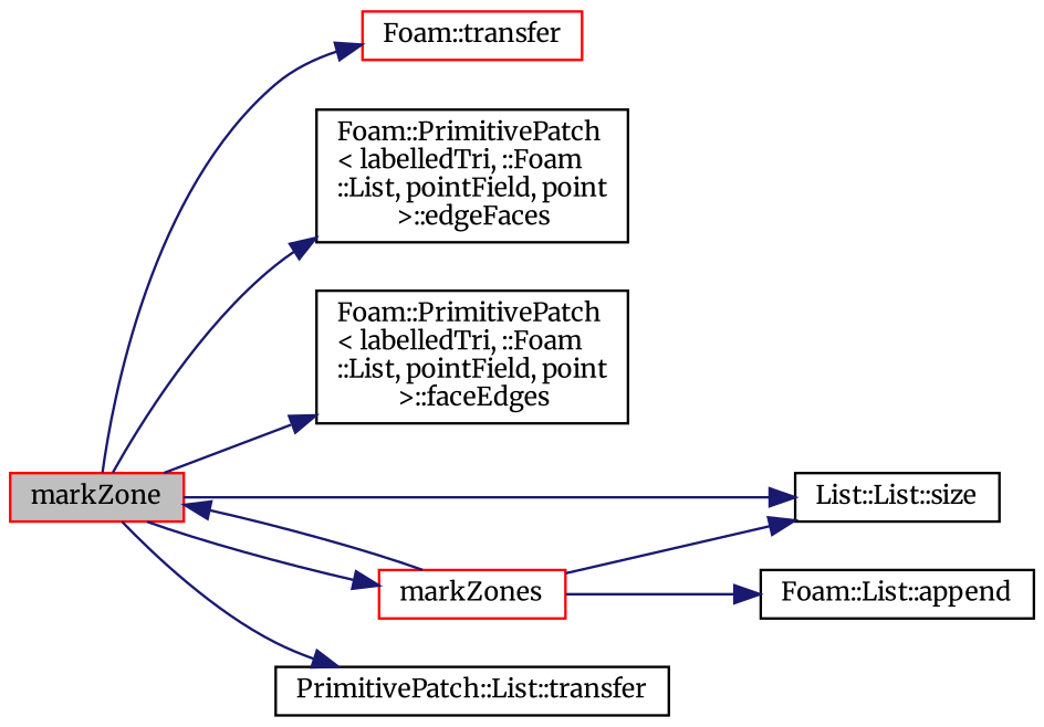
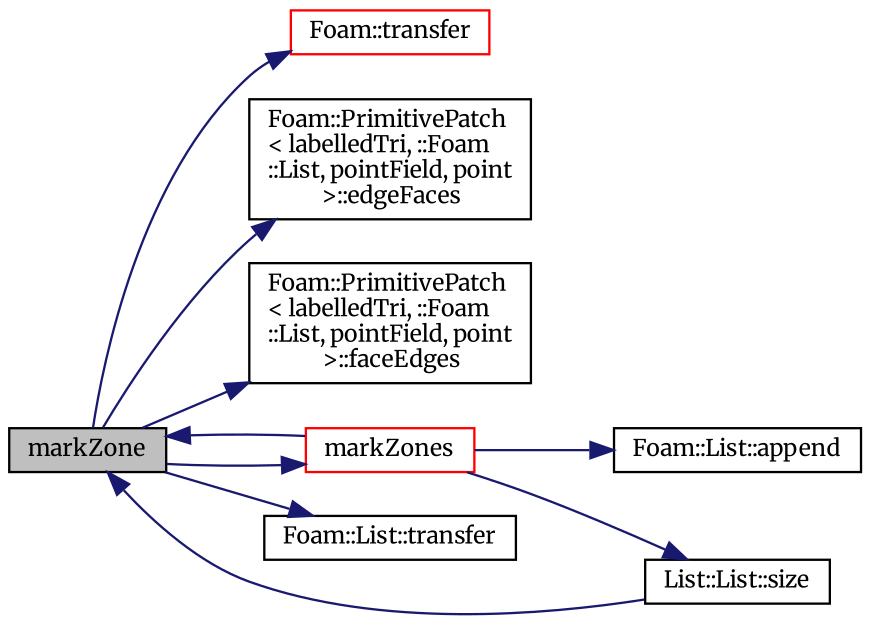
  digraph {
    fontname=Merriweather
    rankdir=LR
    node [color=black fontname=Merriweather fontsize=10 shape=record]
    edge [color=midnightblue fontname=Merriweather fontsize=10 labelfontname=FreeSans labelfontsize=10 style=solid]
-   n1 [color=red fillcolor=grey75 fontcolor=black height=0.2 label=markZone style=filled width=0.4]
+   n1 [fillcolor=grey75 fontcolor=black height=0.2 label=markZone style=filled width=0.4]
    n2 [color=red height=0.2 label="Foam::transfer" width=0.4]
    n3 [height=0.2 label="Foam::PrimitivePatch\l\< labelledTri, ::Foam\l::List, pointField, point\l \>::edgeFaces" width=0.4]
    n4 [height=0.2 label="Foam::PrimitivePatch\l\< labelledTri, ::Foam\l::List, pointField, point\l \>::faceEdges" width=0.4]
    n5 [color=red height=0.2 label=markZones width=0.4]
    n6 [height=0.2 label="List::List::size" width=0.4]
-   n7 [height=0.2 label="PrimitivePatch::List::transfer" width=0.4]
+   n7 [height=0.2 label="Foam::List::transfer" width=0.4]
    n8 [height=0.2 label="Foam::List::append" width=0.4]
    n1 -> n2
    n1 -> n3
    n1 -> n4
    n1 -> n5
-   n1 -> n6
+   n6 -> n1
    n1 -> n7
    n5 -> n1
    n5 -> n6
    n5 -> n8
  }
